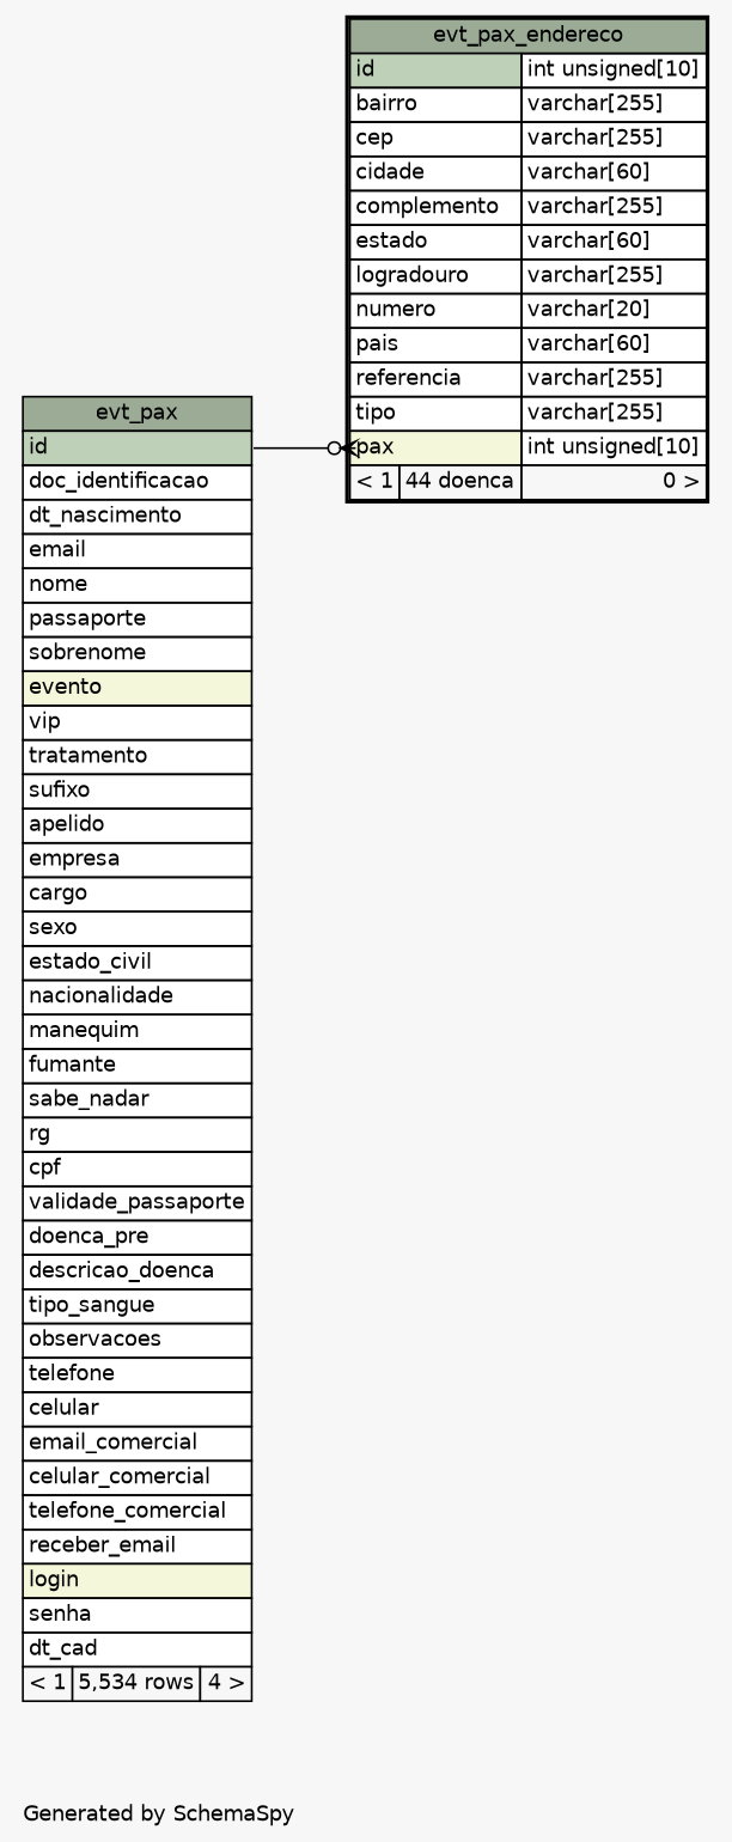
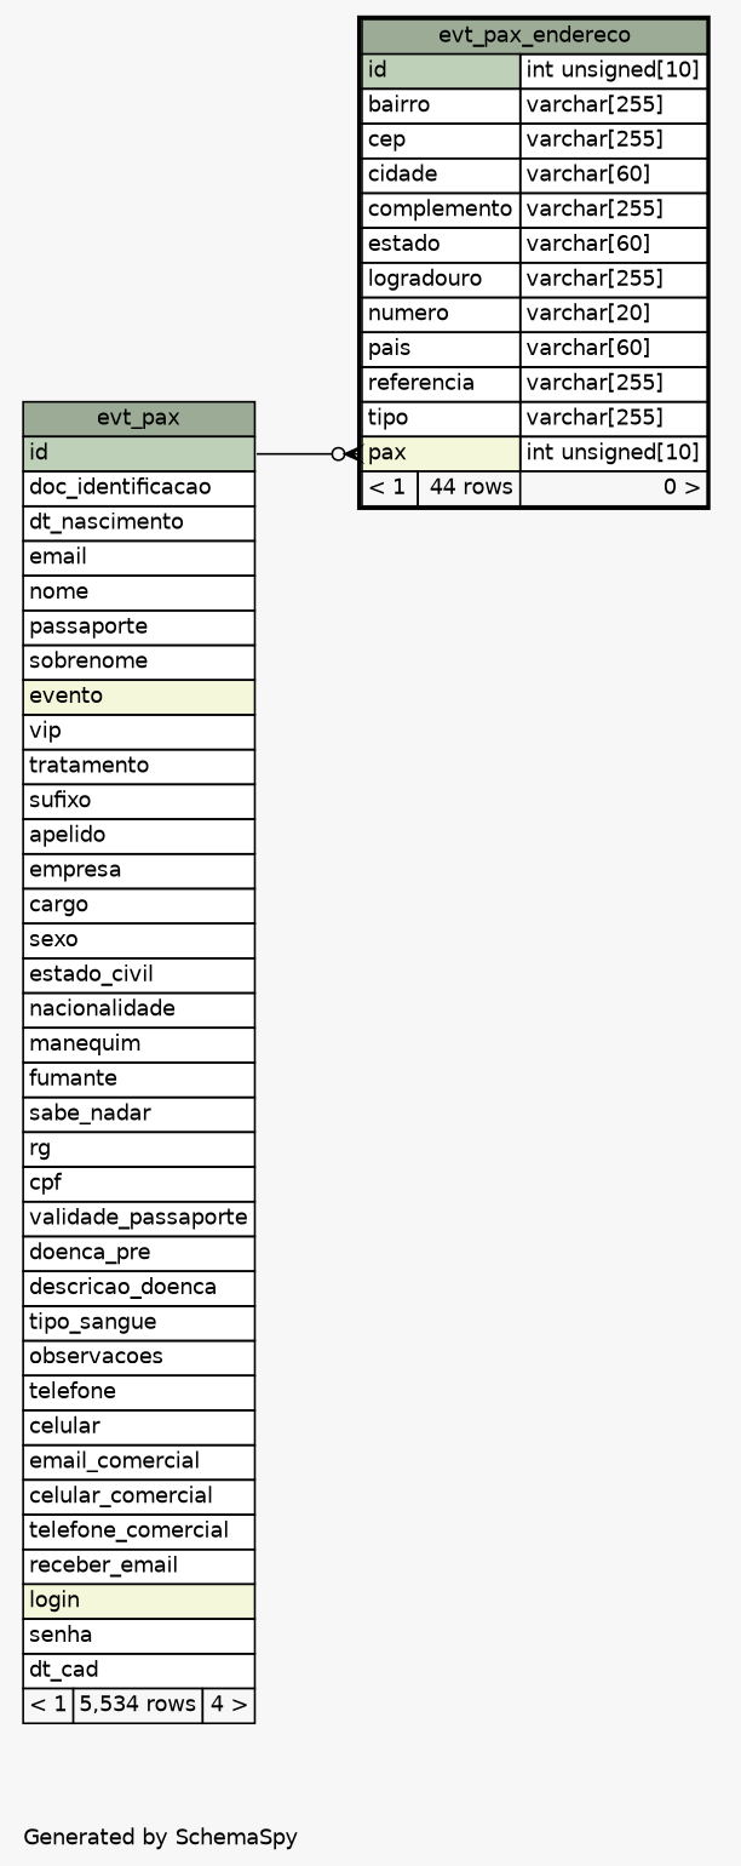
  digraph {
    bgcolor="#f7f7f7"
    fontname=Helvetica
    fontsize=11
    label="\nGenerated by SchemaSpy"
    labeljust=l
    nodesep=0.18
    rankdir=RL
    ranksep=0.46
    node [fontname=Helvetica fontsize=11 shape=plaintext]
-   n1 [label=<     <TABLE BORDER="2" CELLBORDER="1" CELLSPACING="0" BGCOLOR="#ffffff">       <TR><TD COLSPAN="3" BGCOLOR="#9bab96" ALIGN="CENTER">evt_pax_endereco</TD></TR>       <TR><TD PORT="id" COLSPAN="2" BGCOLOR="#bed1b8" ALIGN="LEFT">id</TD><TD PORT="id.type" ALIGN="LEFT">int unsigned[10]</TD></TR>       <TR><TD PORT="bairro" COLSPAN="2" ALIGN="LEFT">bairro</TD><TD PORT="bairro.type" ALIGN="LEFT">varchar[255]</TD></TR>       <TR><TD PORT="cep" COLSPAN="2" ALIGN="LEFT">cep</TD><TD PORT="cep.type" ALIGN="LEFT">varchar[255]</TD></TR>       <TR><TD PORT="cidade" COLSPAN="2" ALIGN="LEFT">cidade</TD><TD PORT="cidade.type" ALIGN="LEFT">varchar[60]</TD></TR>       <TR><TD PORT="complemento" COLSPAN="2" ALIGN="LEFT">complemento</TD><TD PORT="complemento.type" ALIGN="LEFT">varchar[255]</TD></TR>       <TR><TD PORT="estado" COLSPAN="2" ALIGN="LEFT">estado</TD><TD PORT="estado.type" ALIGN="LEFT">varchar[60]</TD></TR>       <TR><TD PORT="logradouro" COLSPAN="2" ALIGN="LEFT">logradouro</TD><TD PORT="logradouro.type" ALIGN="LEFT">varchar[255]</TD></TR>       <TR><TD PORT="numero" COLSPAN="2" ALIGN="LEFT">numero</TD><TD PORT="numero.type" ALIGN="LEFT">varchar[20]</TD></TR>       <TR><TD PORT="pais" COLSPAN="2" ALIGN="LEFT">pais</TD><TD PORT="pais.type" ALIGN="LEFT">varchar[60]</TD></TR>       <TR><TD PORT="referencia" COLSPAN="2" ALIGN="LEFT">referencia</TD><TD PORT="referencia.type" ALIGN="LEFT">varchar[255]</TD></TR>       <TR><TD PORT="tipo" COLSPAN="2" ALIGN="LEFT">tipo</TD><TD PORT="tipo.type" ALIGN="LEFT">varchar[255]</TD></TR>       <TR><TD PORT="pax" COLSPAN="2" BGCOLOR="#f4f7da" ALIGN="LEFT">pax</TD><TD PORT="pax.type" ALIGN="LEFT">int unsigned[10]</TD></TR>       <TR><TD ALIGN="LEFT" BGCOLOR="#f7f7f7">&lt; 1</TD><TD ALIGN="RIGHT" BGCOLOR="#f7f7f7">44 doenca</TD><TD ALIGN="RIGHT" BGCOLOR="#f7f7f7">0 &gt;</TD></TR>     </TABLE>>]
+   n1 [label=<     <TABLE BORDER="2" CELLBORDER="1" CELLSPACING="0" BGCOLOR="#ffffff">       <TR><TD COLSPAN="3" BGCOLOR="#9bab96" ALIGN="CENTER">evt_pax_endereco</TD></TR>       <TR><TD PORT="id" COLSPAN="2" BGCOLOR="#bed1b8" ALIGN="LEFT">id</TD><TD PORT="id.type" ALIGN="LEFT">int unsigned[10]</TD></TR>       <TR><TD PORT="bairro" COLSPAN="2" ALIGN="LEFT">bairro</TD><TD PORT="bairro.type" ALIGN="LEFT">varchar[255]</TD></TR>       <TR><TD PORT="cep" COLSPAN="2" ALIGN="LEFT">cep</TD><TD PORT="cep.type" ALIGN="LEFT">varchar[255]</TD></TR>       <TR><TD PORT="cidade" COLSPAN="2" ALIGN="LEFT">cidade</TD><TD PORT="cidade.type" ALIGN="LEFT">varchar[60]</TD></TR>       <TR><TD PORT="complemento" COLSPAN="2" ALIGN="LEFT">complemento</TD><TD PORT="complemento.type" ALIGN="LEFT">varchar[255]</TD></TR>       <TR><TD PORT="estado" COLSPAN="2" ALIGN="LEFT">estado</TD><TD PORT="estado.type" ALIGN="LEFT">varchar[60]</TD></TR>       <TR><TD PORT="logradouro" COLSPAN="2" ALIGN="LEFT">logradouro</TD><TD PORT="logradouro.type" ALIGN="LEFT">varchar[255]</TD></TR>       <TR><TD PORT="numero" COLSPAN="2" ALIGN="LEFT">numero</TD><TD PORT="numero.type" ALIGN="LEFT">varchar[20]</TD></TR>       <TR><TD PORT="pais" COLSPAN="2" ALIGN="LEFT">pais</TD><TD PORT="pais.type" ALIGN="LEFT">varchar[60]</TD></TR>       <TR><TD PORT="referencia" COLSPAN="2" ALIGN="LEFT">referencia</TD><TD PORT="referencia.type" ALIGN="LEFT">varchar[255]</TD></TR>       <TR><TD PORT="tipo" COLSPAN="2" ALIGN="LEFT">tipo</TD><TD PORT="tipo.type" ALIGN="LEFT">varchar[255]</TD></TR>       <TR><TD PORT="pax" COLSPAN="2" BGCOLOR="#f4f7da" ALIGN="LEFT">pax</TD><TD PORT="pax.type" ALIGN="LEFT">int unsigned[10]</TD></TR>       <TR><TD ALIGN="LEFT" BGCOLOR="#f7f7f7">&lt; 1</TD><TD ALIGN="RIGHT" BGCOLOR="#f7f7f7">44 rows</TD><TD ALIGN="RIGHT" BGCOLOR="#f7f7f7">0 &gt;</TD></TR>     </TABLE>>]
    n2 [label=<     <TABLE BORDER="0" CELLBORDER="1" CELLSPACING="0" BGCOLOR="#ffffff">       <TR><TD COLSPAN="3" BGCOLOR="#9bab96" ALIGN="CENTER">evt_pax</TD></TR>       <TR><TD PORT="id" COLSPAN="3" BGCOLOR="#bed1b8" ALIGN="LEFT">id</TD></TR>       <TR><TD PORT="doc_identificacao" COLSPAN="3" ALIGN="LEFT">doc_identificacao</TD></TR>       <TR><TD PORT="dt_nascimento" COLSPAN="3" ALIGN="LEFT">dt_nascimento</TD></TR>       <TR><TD PORT="email" COLSPAN="3" ALIGN="LEFT">email</TD></TR>       <TR><TD PORT="nome" COLSPAN="3" ALIGN="LEFT">nome</TD></TR>       <TR><TD PORT="passaporte" COLSPAN="3" ALIGN="LEFT">passaporte</TD></TR>       <TR><TD PORT="sobrenome" COLSPAN="3" ALIGN="LEFT">sobrenome</TD></TR>       <TR><TD PORT="evento" COLSPAN="3" BGCOLOR="#f4f7da" ALIGN="LEFT">evento</TD></TR>       <TR><TD PORT="vip" COLSPAN="3" ALIGN="LEFT">vip</TD></TR>       <TR><TD PORT="tratamento" COLSPAN="3" ALIGN="LEFT">tratamento</TD></TR>       <TR><TD PORT="sufixo" COLSPAN="3" ALIGN="LEFT">sufixo</TD></TR>       <TR><TD PORT="apelido" COLSPAN="3" ALIGN="LEFT">apelido</TD></TR>       <TR><TD PORT="empresa" COLSPAN="3" ALIGN="LEFT">empresa</TD></TR>       <TR><TD PORT="cargo" COLSPAN="3" ALIGN="LEFT">cargo</TD></TR>       <TR><TD PORT="sexo" COLSPAN="3" ALIGN="LEFT">sexo</TD></TR>       <TR><TD PORT="estado_civil" COLSPAN="3" ALIGN="LEFT">estado_civil</TD></TR>       <TR><TD PORT="nacionalidade" COLSPAN="3" ALIGN="LEFT">nacionalidade</TD></TR>       <TR><TD PORT="manequim" COLSPAN="3" ALIGN="LEFT">manequim</TD></TR>       <TR><TD PORT="fumante" COLSPAN="3" ALIGN="LEFT">fumante</TD></TR>       <TR><TD PORT="sabe_nadar" COLSPAN="3" ALIGN="LEFT">sabe_nadar</TD></TR>       <TR><TD PORT="rg" COLSPAN="3" ALIGN="LEFT">rg</TD></TR>       <TR><TD PORT="cpf" COLSPAN="3" ALIGN="LEFT">cpf</TD></TR>       <TR><TD PORT="validade_passaporte" COLSPAN="3" ALIGN="LEFT">validade_passaporte</TD></TR>       <TR><TD PORT="doenca_pre" COLSPAN="3" ALIGN="LEFT">doenca_pre</TD></TR>       <TR><TD PORT="descricao_doenca" COLSPAN="3" ALIGN="LEFT">descricao_doenca</TD></TR>       <TR><TD PORT="tipo_sangue" COLSPAN="3" ALIGN="LEFT">tipo_sangue</TD></TR>       <TR><TD PORT="observacoes" COLSPAN="3" ALIGN="LEFT">observacoes</TD></TR>       <TR><TD PORT="telefone" COLSPAN="3" ALIGN="LEFT">telefone</TD></TR>       <TR><TD PORT="celular" COLSPAN="3" ALIGN="LEFT">celular</TD></TR>       <TR><TD PORT="email_comercial" COLSPAN="3" ALIGN="LEFT">email_comercial</TD></TR>       <TR><TD PORT="celular_comercial" COLSPAN="3" ALIGN="LEFT">celular_comercial</TD></TR>       <TR><TD PORT="telefone_comercial" COLSPAN="3" ALIGN="LEFT">telefone_comercial</TD></TR>       <TR><TD PORT="receber_email" COLSPAN="3" ALIGN="LEFT">receber_email</TD></TR>       <TR><TD PORT="login" COLSPAN="3" BGCOLOR="#f4f7da" ALIGN="LEFT">login</TD></TR>       <TR><TD PORT="senha" COLSPAN="3" ALIGN="LEFT">senha</TD></TR>       <TR><TD PORT="dt_cad" COLSPAN="3" ALIGN="LEFT">dt_cad</TD></TR>       <TR><TD ALIGN="LEFT" BGCOLOR="#f7f7f7">&lt; 1</TD><TD ALIGN="RIGHT" BGCOLOR="#f7f7f7">5,534 rows</TD><TD ALIGN="RIGHT" BGCOLOR="#f7f7f7">4 &gt;</TD></TR>     </TABLE>>]
    n1 -> n2 [arrowhead=none arrowsize=0.8 arrowtail=crowodot dir=back headport="id:e" tailport="pax:w"]
  }
